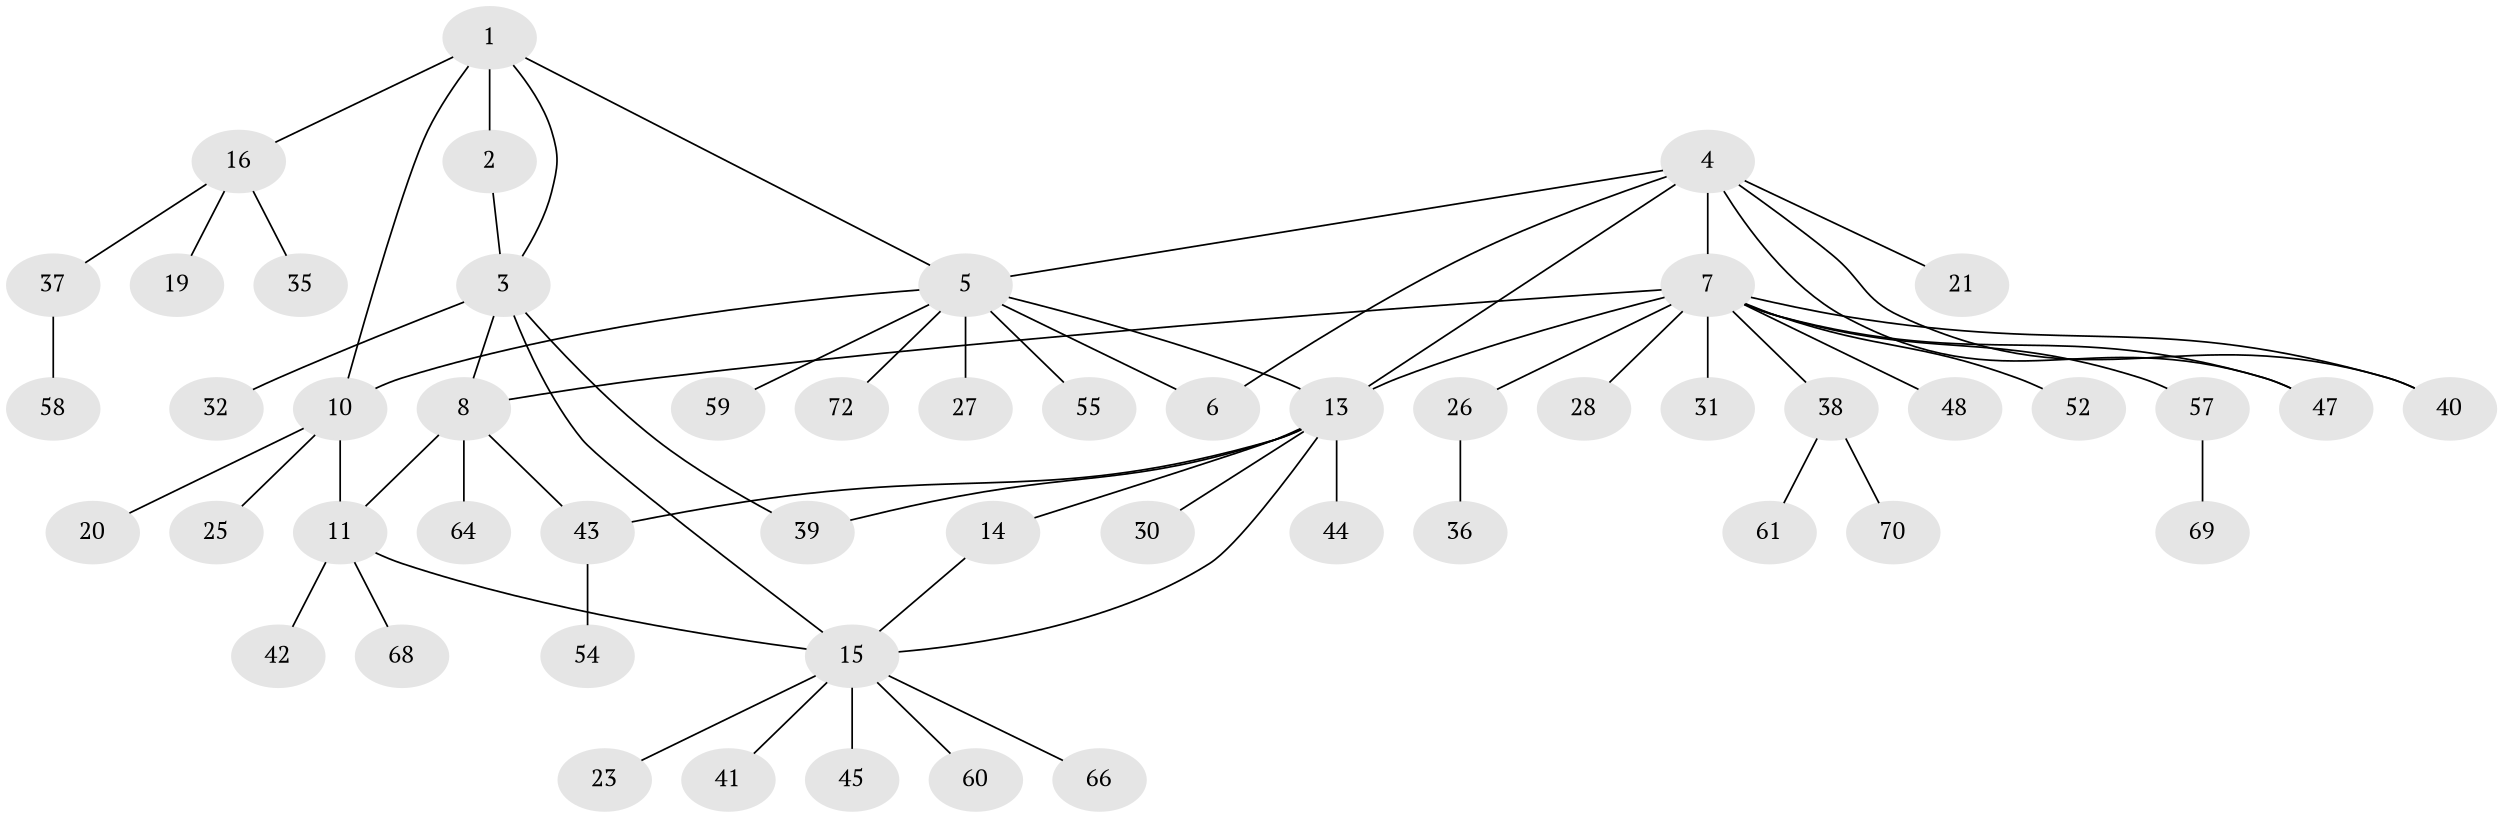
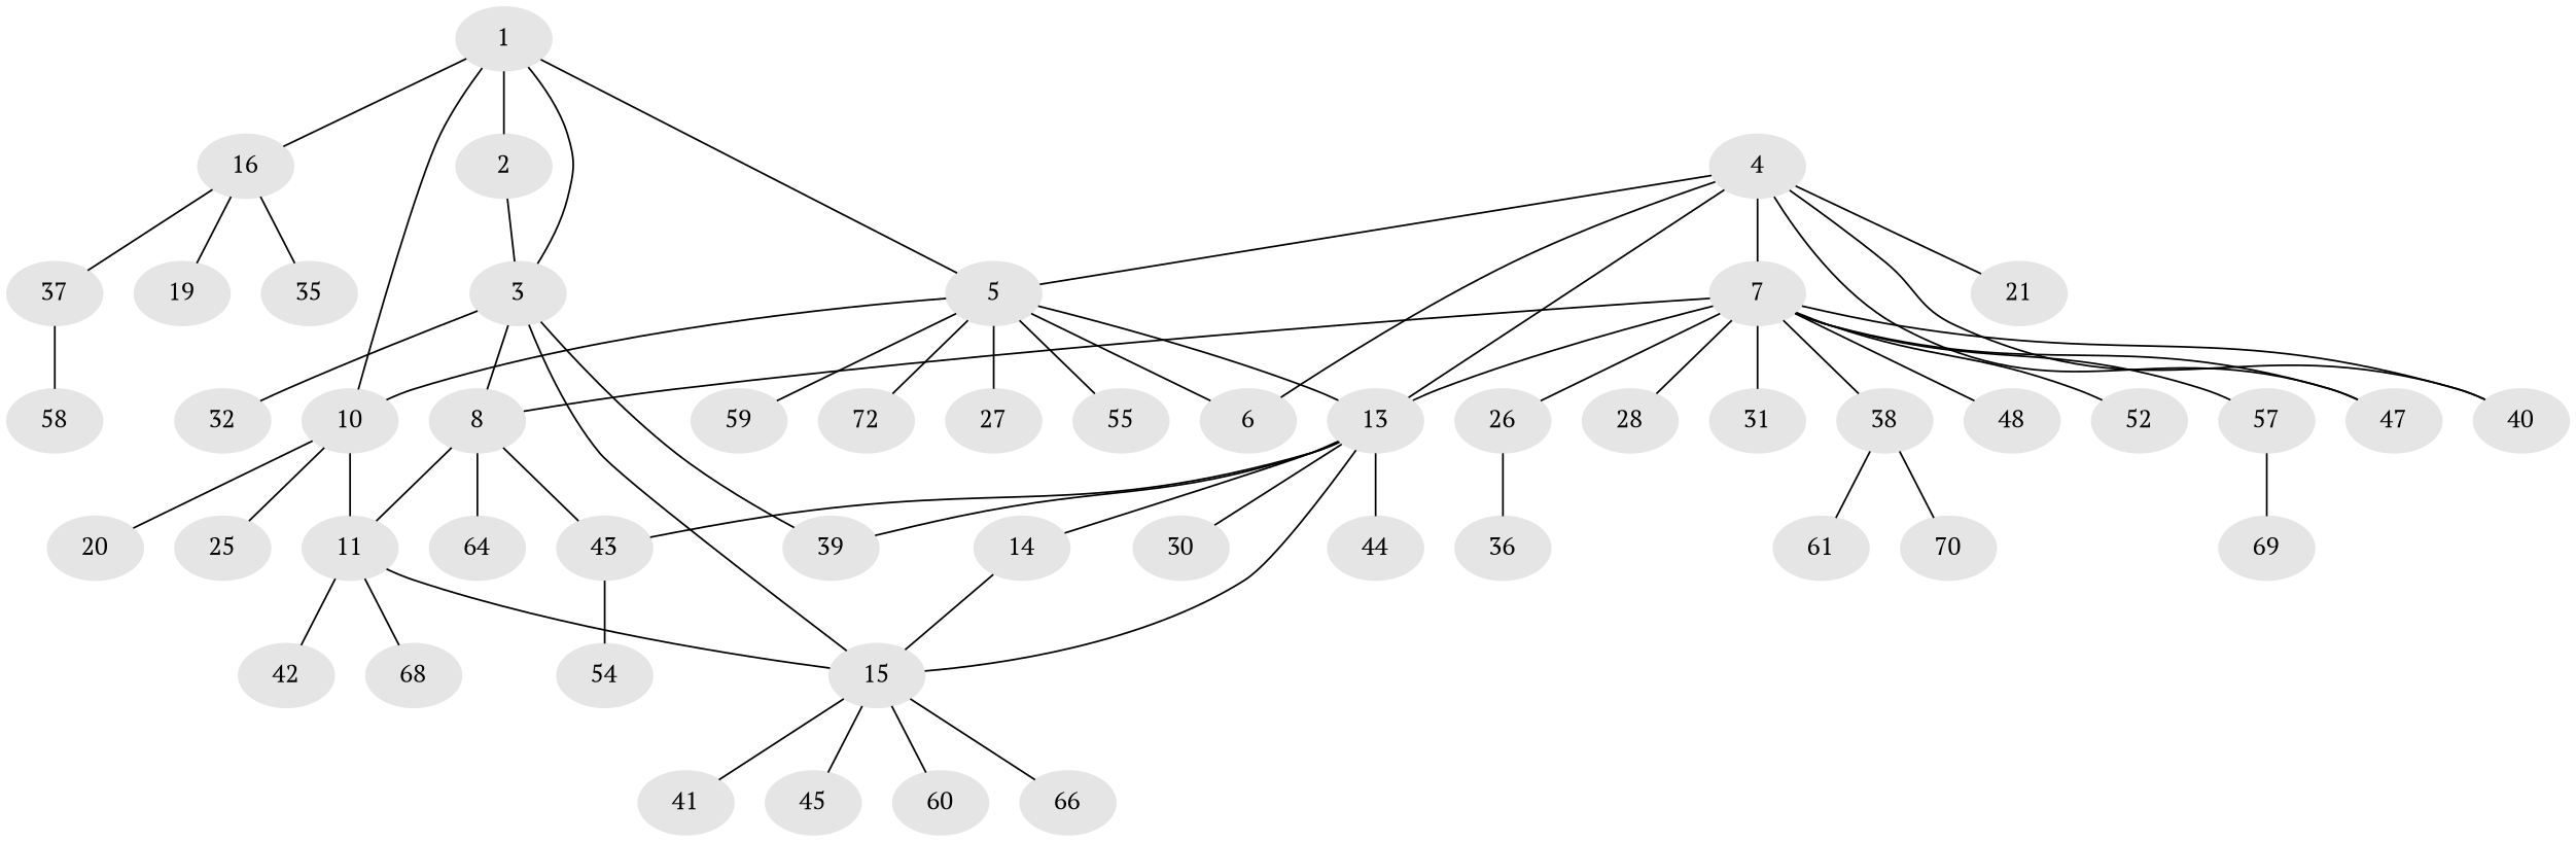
  graph {
    fontname="PT Serif"
    node [color=gray90 fontname="PT Serif" style=filled]
    edge [fontname="PT Serif"]
    1 [super="+17"]
    2 [super="+18"]
    3 [super="+68"]
    5 [super="+63"]
    10 [super="+12"]
    16 [super="+56"]
    8 [super="+67"]
    15 [super="+34"]
    32
    39
    6
    13 [super="+22"]
    27
    55
    59
    72
    11 [super="+24"]
    20 [super="+51"]
    25
    19
    35 [super="+49"]
    37 [super="+46"]
    43
    64
-   23
    41
    45
    60
    66
    4 [super="+29"]
    7 [super="+9"]
    21
    47 [super="+62"]
    40
    26 [super="+33"]
    28
    31
    38 [super="+71"]
    48
    52
    57
    30
    14
    44 [super="+53"]
    36
    61
    70
    69
    42 [super="+50"]
    n50 [label=68]
    54
    58
    1 -- 2
    1 -- 3
    1 -- 5
    1 -- 10
    1 -- 16
    2 -- 3
    3 -- 8
    3 -- 15
    3 -- 32
    3 -- 39
    5 -- 10
    5 -- 6
    5 -- 13
    5 -- 27
    5 -- 55
    5 -- 59
    5 -- 72
    10 -- 11 [weight=2]
    10 -- 20
    10 -- 25
    16 -- 19
    16 -- 35
    16 -- 37
    8 -- 11
    8 -- 43
    8 -- 64
-   15 -- 23
    15 -- 41
    15 -- 45
    15 -- 60
    15 -- 66
    13 -- 15
    13 -- 39
    13 -- 43
    13 -- 30
    13 -- 14
    13 -- 44
    11 -- 15
    11 -- 42
    11 -- n50
    37 -- 58
    43 -- 54
    4 -- 5
    4 -- 6
    4 -- 13
    4 -- 7
    4 -- 21
    4 -- 47
    4 -- 40
    7 -- 8 [weight=2]
    7 -- 13
    7 -- 47
    7 -- 40
    7 -- 26
    7 -- 28
    7 -- 31
    7 -- 38
    7 -- 48
    7 -- 52
    7 -- 57
    26 -- 36
    38 -- 61
    38 -- 70
    57 -- 69
    14 -- 15
  }
